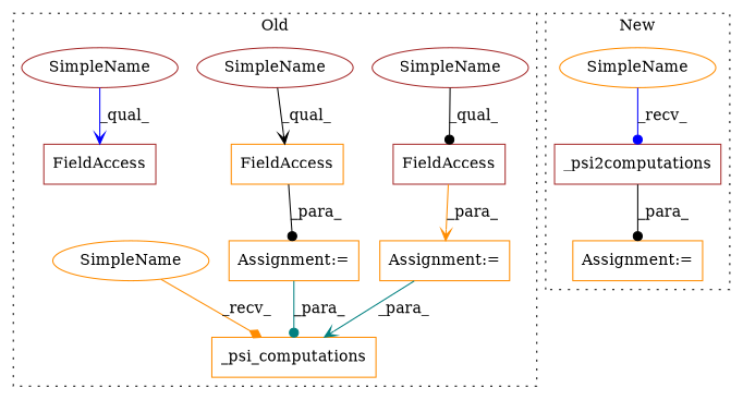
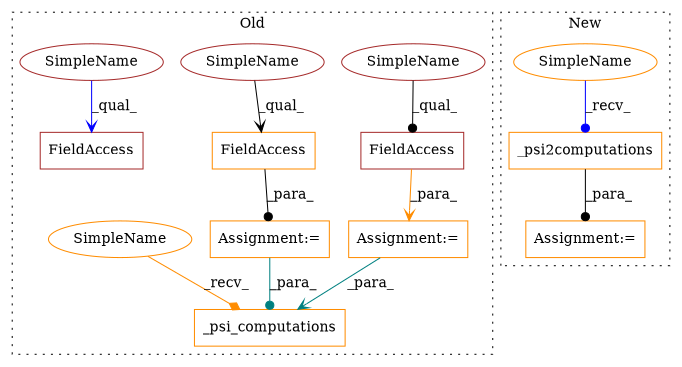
  digraph {
    node [a=42 l=4 s=4690 shape=box color=darkorange]
    edge [color=black arrowhead=dot]
    n1 [a=32 l="18,1" label=_psi_computations s="4622,4646"]
    n2 [a=22 l=10 label=FieldAccess color=brown]
    n3 [a=7 l=1 label="Assignment:=" s=4580]
    n4 [a=22 l=30 label=FieldAccess s=4581]
    n5 [a=22 l=26 label=FieldAccess s=4547 color=brown]
    n6 [a=7 l=1 label="Assignment:=" s=4546]
    n7 [l=21 label=SimpleName s=4547 shape=ellipse color=brown]
    n8 [l=21 label=SimpleName s=4581 shape=ellipse color=brown]
    n9 [label=SimpleName shape=ellipse color=brown]
    n10 [label=SimpleName s=4617 shape=ellipse]
-   n11 [a=32 l="18,1" label=_psi2computations s="5959,6000" color=brown]
+   n11 [a=32 l="18,1" label=_psi2computations s="5959,6000"]
    n12 [a=7 l=2 label="Assignment:=" s=5952]
    n13 [label=SimpleName s=5954 shape=ellipse]
    subgraph cluster_1 {
      label=Old
      style=dotted
      n1
      n2
      n3
      n4
      n5
      n6
      n7
      n8
      n9
      n10
    }
    subgraph cluster_2 {
      label=New
      style=dotted
      n11
      n12
      n13
    }
    n3 -> n1 [label=_para_ color=teal]
    n4 -> n3 [label=_para_]
    n5 -> n6 [label=_para_ color=darkorange arrowhead=vee]
    n6 -> n1 [label=_para_ color=teal arrowhead=vee]
    n7 -> n5 [label=_qual_]
    n8 -> n4 [label=_qual_ arrowhead=vee]
    n9 -> n2 [label=_qual_ color=blue arrowhead=vee]
    n10 -> n1 [label=_recv_ color=darkorange arrowhead=diamond]
    n11 -> n12 [label=_para_]
    n13 -> n11 [label=_recv_ color=blue]
  }
